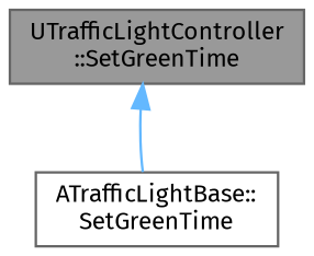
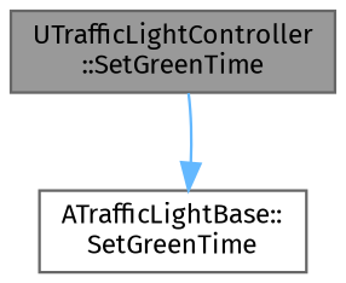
  digraph {
    rankdir=TB
    fontname="Fira Sans"
    node [fontname="Fira Sans" fontsize=10 shape=box style=filled]
    n1 [color=gray40 fillcolor=grey60 fontcolor=black height=0.2 label="UTrafficLightController\l::SetGreenTime" width=0.4]
    n2 [color=grey40 fillcolor=white height=0.2 label="ATrafficLightBase::\lSetGreenTime" width=0.4]
-   n1 -> n2 [color=steelblue1 dir=back fontname="Fira Sans" fontsize=10 labelfontname=Helvetica labelfontsize=10 style=solid]
+   n2 -> n1 [color=steelblue1 dir=back fontname="Fira Sans" fontsize=10 labelfontname=Helvetica labelfontsize=10 style=solid]
  }
